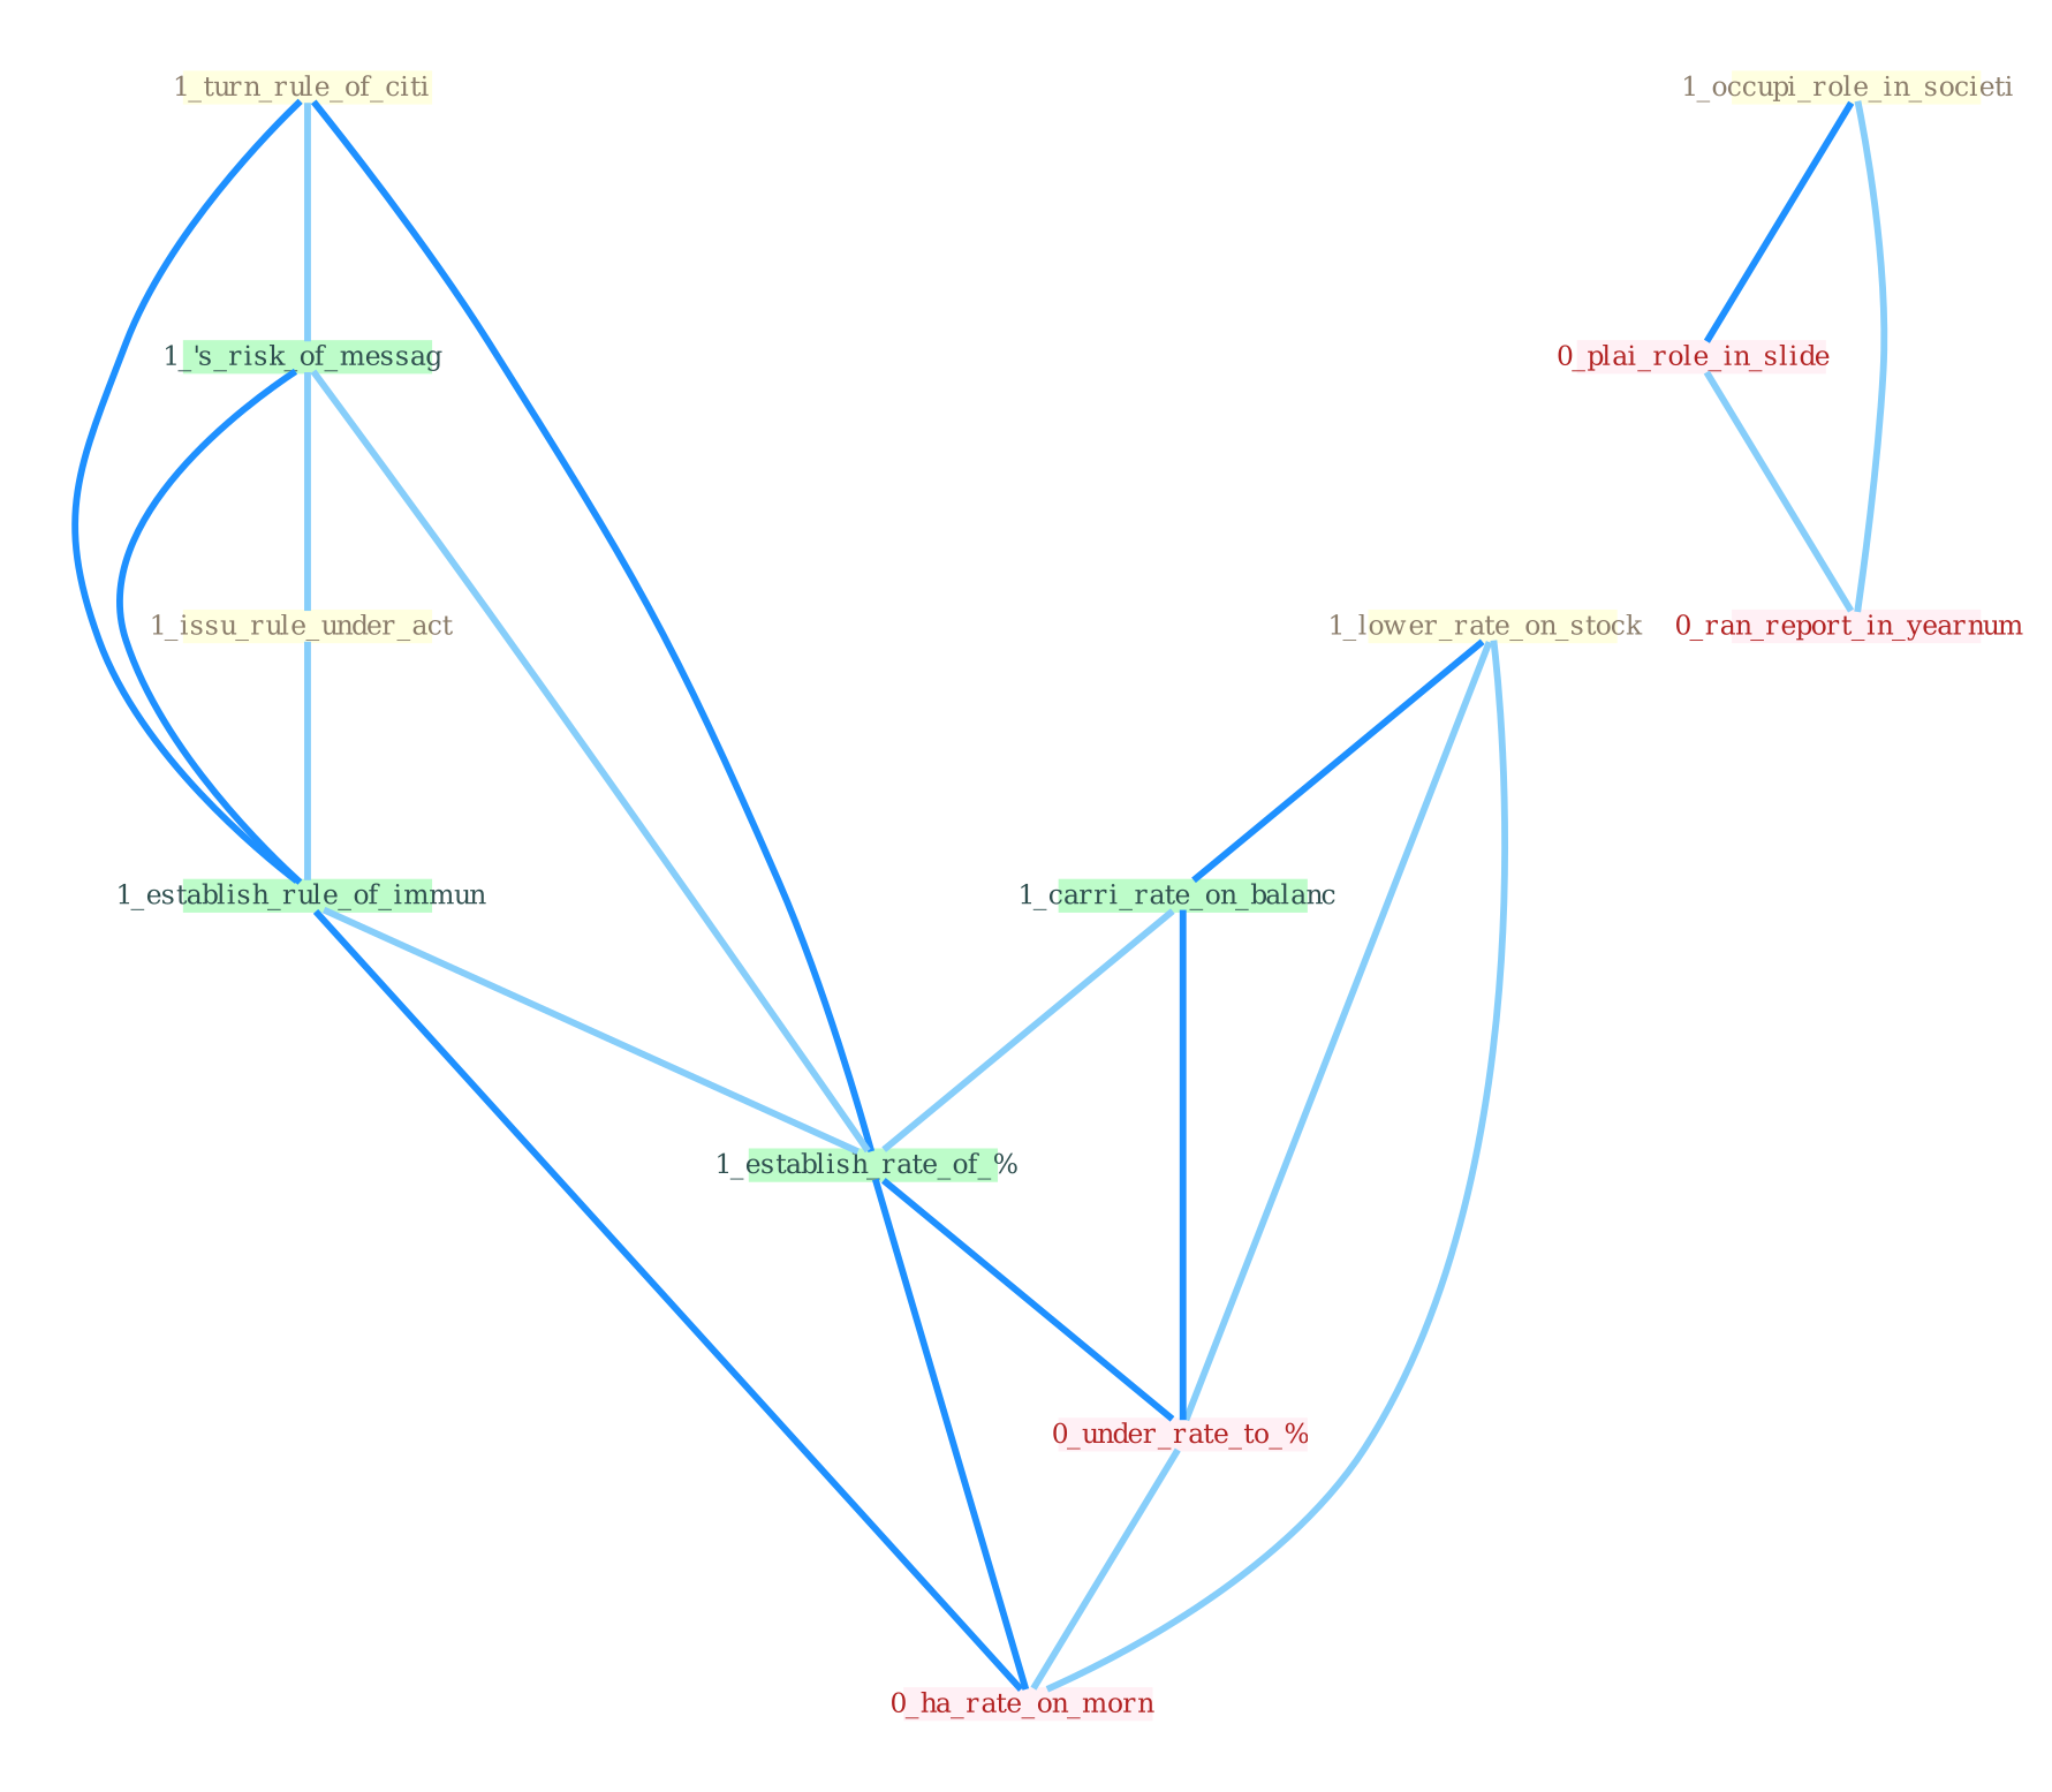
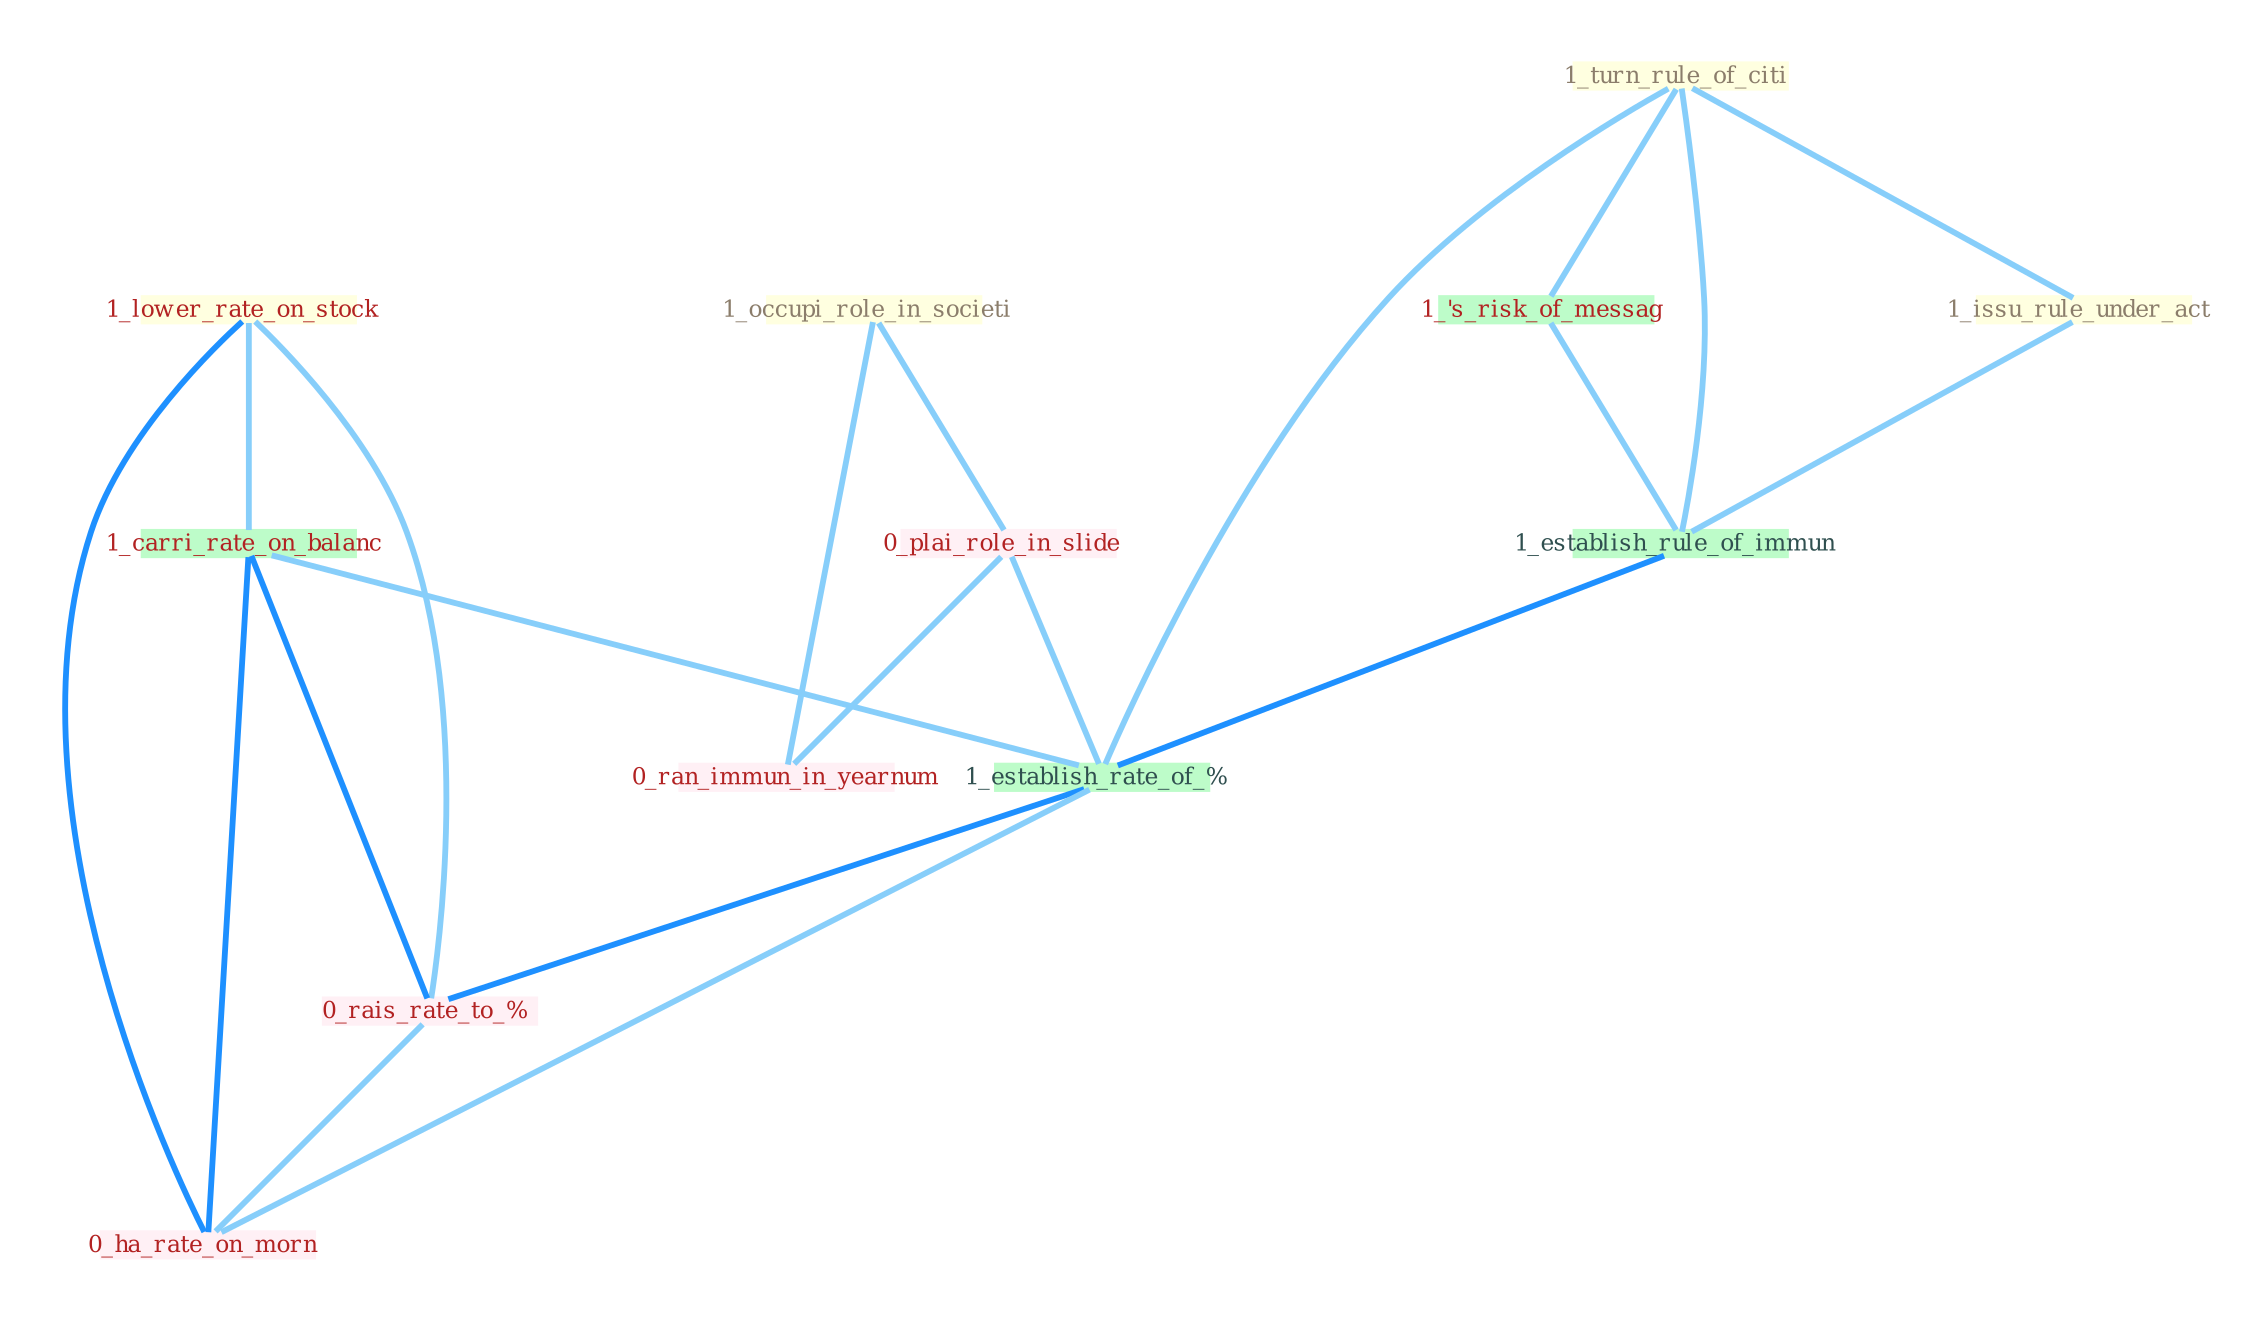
  graph {
    node [color="#ffffe0" fixedsize=true fontcolor="#8b7d6b" fontsize=4 shape=polygon style=filled]
    edge [color="#87cefa" w=1]
    "1_turn_rule_of_citi " [height=.06 width=.5]
    "1_occupi_role_in_societi " [height=.06 width=.5]
-   "1_lower_rate_on_stock " [height=.06 width=.5]
+   "1_lower_rate_on_stock " [fontcolor="#b22222" height=.06 width=.5]
    "1_issu_rule_under_act " [height=.06 width=.5]
    "0_plai_role_in_slide " [color="#fff0f5" fontcolor="#b22222" height=.06 width=.5]
-   "0_ran_report_in_yearnum " [color="#fff0f5" fontcolor="#b22222" height=.06 width=.5]
-   "0_rais_rate_to_% " [color="#fff0f5" fontcolor="#b22222" height=.06 width=.5 label="0_under_rate_to_%"]
+   "0_ran_report_in_yearnum " [color="#fff0f5" fontcolor="#b22222" height=.06 width=.5 label="0_ran_immun_in_yearnum"]
+   "0_rais_rate_to_% " [color="#fff0f5" fontcolor="#b22222" height=.06 width=.5]
    "0_ha_rate_on_morn " [color="#fff0f5" fontcolor="#b22222" height=.06 width=.5]
-   "1_'s_risk_of_messag " [color="#BDFCC9" fontcolor="#2f4f4f" height=.06 width=.5]
+   "1_'s_risk_of_messag " [color="#BDFCC9" fontcolor="#b22222" height=.06 width=.5]
    "1_establish_rule_of_immun " [color="#BDFCC9" fontcolor="#2f4f4f" height=.06 width=.5]
    "1_establish_rate_of_% " [color="#BDFCC9" fontcolor="#2f4f4f" height=.06 width=.5]
-   "1_carri_rate_on_balanc " [color="#BDFCC9" fontcolor="#2f4f4f" height=.06 width=.5]
+   "1_carri_rate_on_balanc " [color="#BDFCC9" fontcolor="#b22222" height=.06 width=.5]
    subgraph sub_1 {
      "1_turn_rule_of_citi "
      "1_occupi_role_in_societi "
      "1_lower_rate_on_stock "
      "1_issu_rule_under_act "
    }
    subgraph sub_2 {
      "0_plai_role_in_slide "
      "0_ran_report_in_yearnum "
      "0_rais_rate_to_% "
      "0_ha_rate_on_morn "
    }
-   "1_'s_risk_of_messag " -- "1_issu_rule_under_act "
+   "1_turn_rule_of_citi " -- "1_issu_rule_under_act "
    "1_turn_rule_of_citi " -- "1_'s_risk_of_messag "
-   "1_turn_rule_of_citi " -- "1_establish_rule_of_immun " [color="#1e90ff" w=2]
-   "1_turn_rule_of_citi " -- "1_establish_rate_of_% " [color="#1e90ff"]
-   "1_occupi_role_in_societi " -- "0_plai_role_in_slide " [color="#1e90ff" w=2]
+   "1_turn_rule_of_citi " -- "1_establish_rule_of_immun " [w=2]
+   "1_turn_rule_of_citi " -- "1_establish_rate_of_% "
+   "1_occupi_role_in_societi " -- "0_plai_role_in_slide " [w=2]
    "1_occupi_role_in_societi " -- "0_ran_report_in_yearnum "
    "1_lower_rate_on_stock " -- "0_rais_rate_to_% "
-   "1_lower_rate_on_stock " -- "0_ha_rate_on_morn " [w=2]
-   "1_lower_rate_on_stock " -- "1_carri_rate_on_balanc " [color="#1e90ff" w=2]
+   "1_lower_rate_on_stock " -- "0_ha_rate_on_morn " [color="#1e90ff" w=2]
+   "1_lower_rate_on_stock " -- "1_carri_rate_on_balanc " [w=2]
    "1_issu_rule_under_act " -- "1_establish_rule_of_immun "
    "0_plai_role_in_slide " -- "0_ran_report_in_yearnum "
    "0_rais_rate_to_% " -- "0_ha_rate_on_morn "
-   "1_'s_risk_of_messag " -- "1_establish_rule_of_immun " [color="#1e90ff"]
-   "1_'s_risk_of_messag " -- "1_establish_rate_of_% "
-   "1_establish_rule_of_immun " -- "1_establish_rate_of_% " [w=2]
+   "1_'s_risk_of_messag " -- "1_establish_rule_of_immun "
+   "0_plai_role_in_slide " -- "1_establish_rate_of_% "
+   "1_establish_rule_of_immun " -- "1_establish_rate_of_% " [color="#1e90ff" w=2]
    "1_establish_rate_of_% " -- "0_rais_rate_to_% " [color="#1e90ff" w=2]
-   "1_establish_rate_of_% " -- "0_ha_rate_on_morn " [color="#1e90ff"]
+   "1_establish_rate_of_% " -- "0_ha_rate_on_morn "
    "1_carri_rate_on_balanc " -- "0_rais_rate_to_% " [color="#1e90ff"]
-   "1_establish_rule_of_immun " -- "0_ha_rate_on_morn " [color="#1e90ff" w=2]
+   "1_carri_rate_on_balanc " -- "0_ha_rate_on_morn " [color="#1e90ff" w=2]
    "1_carri_rate_on_balanc " -- "1_establish_rate_of_% "
  }
